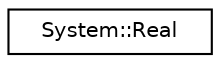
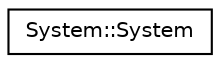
  digraph {
    rankdir=LR
-   n1 [color=black fillcolor=white fontname=Helvetica fontsize=10 height=0.2 label="System::Real" shape=record style=filled width=0.4]
+   n1 [color=black fillcolor=white fontname=Helvetica fontsize=10 height=0.2 label="System::System" shape=record style=filled width=0.4]
  }
